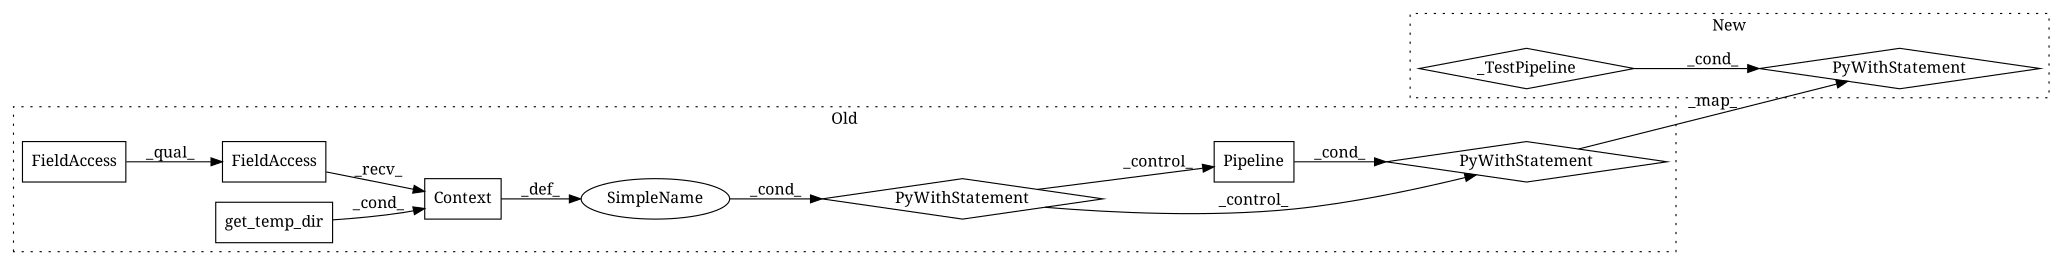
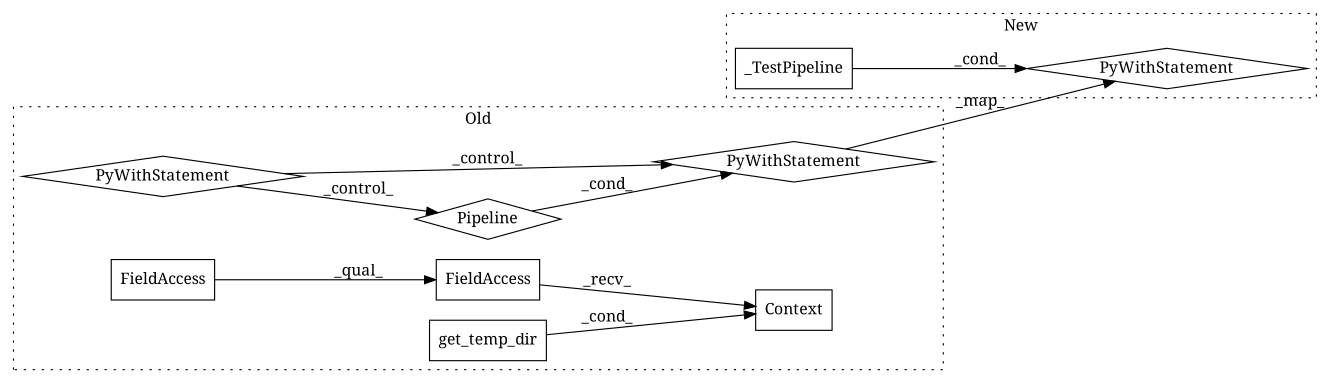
  digraph {
    fontname="Noto Serif"
    rankdir=LR
    node [a=32 fontname="Noto Serif" l="10,2" s=26286 shape=box]
    edge [fontname="Noto Serif"]
    n1 [l="8,1" label=Context s="26317,26344"]
    n2 [a=104 label=PyWithStatement s="26355,26387" shape=diamond]
-   n3 [a=42 label=SimpleName shape=ellipse l="" s=""]
-   n4 [l=10 label=Pipeline s=26377]
+   n4 [l=10 label=Pipeline s=26377 shape=diamond]
    n5 [a=22 l=30 label=FieldAccess]
    n6 [a=22 l=25 label=FieldAccess]
    n7 [a=104 label=PyWithStatement s="26276,26345" shape=diamond]
    n8 [l=14 label=get_temp_dir s=26330]
-   n9 [l=15 label=_TestPipeline s=27650 shape=diamond]
+   n9 [l=15 label=_TestPipeline s=27650]
    n10 [a=104 label=PyWithStatement s="27640,27665" shape=diamond]
    subgraph cluster_1 {
      label=Old
      style=dotted
      n1
      n2
-     n3
      n4
      n5
      n6
      n7
      n8
    }
    subgraph cluster_2 {
      label=New
      style=dotted
      n9
      n10
    }
-   n1 -> n3 [label=_def_]
    n2 -> n10 [label=_map_]
-   n3 -> n7 [label=_cond_]
    n4 -> n2 [label=_cond_]
    n5 -> n1 [label=_recv_]
    n6 -> n5 [label=_qual_]
    n7 -> n2 [label=_control_]
    n7 -> n4 [label=_control_]
    n8 -> n1 [label=_cond_]
    n9 -> n10 [label=_cond_]
  }
